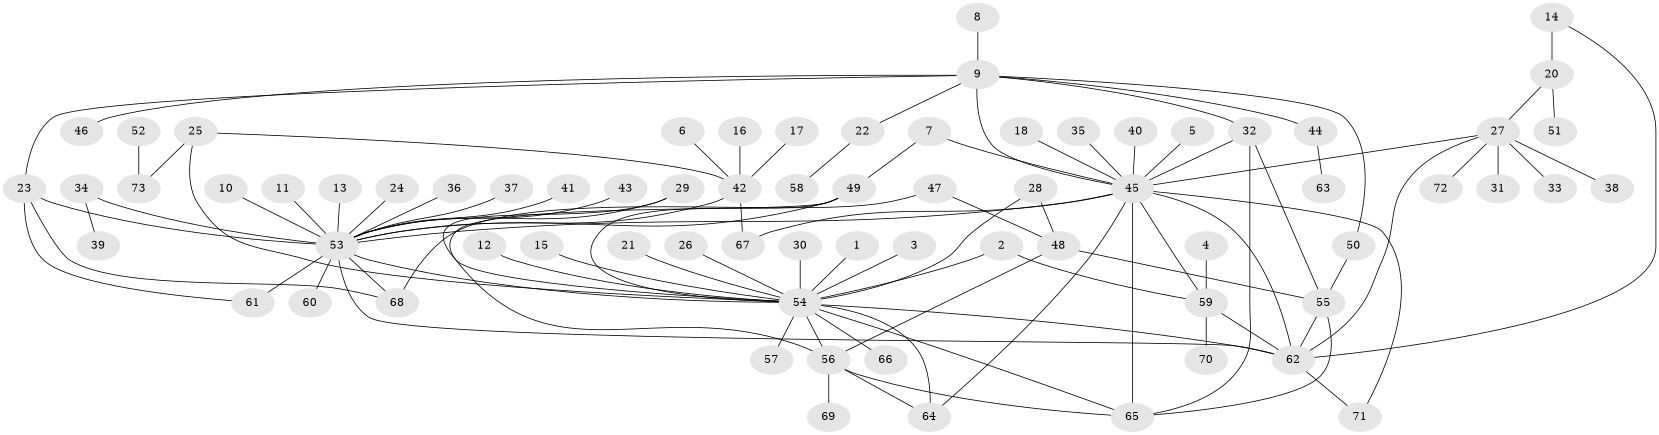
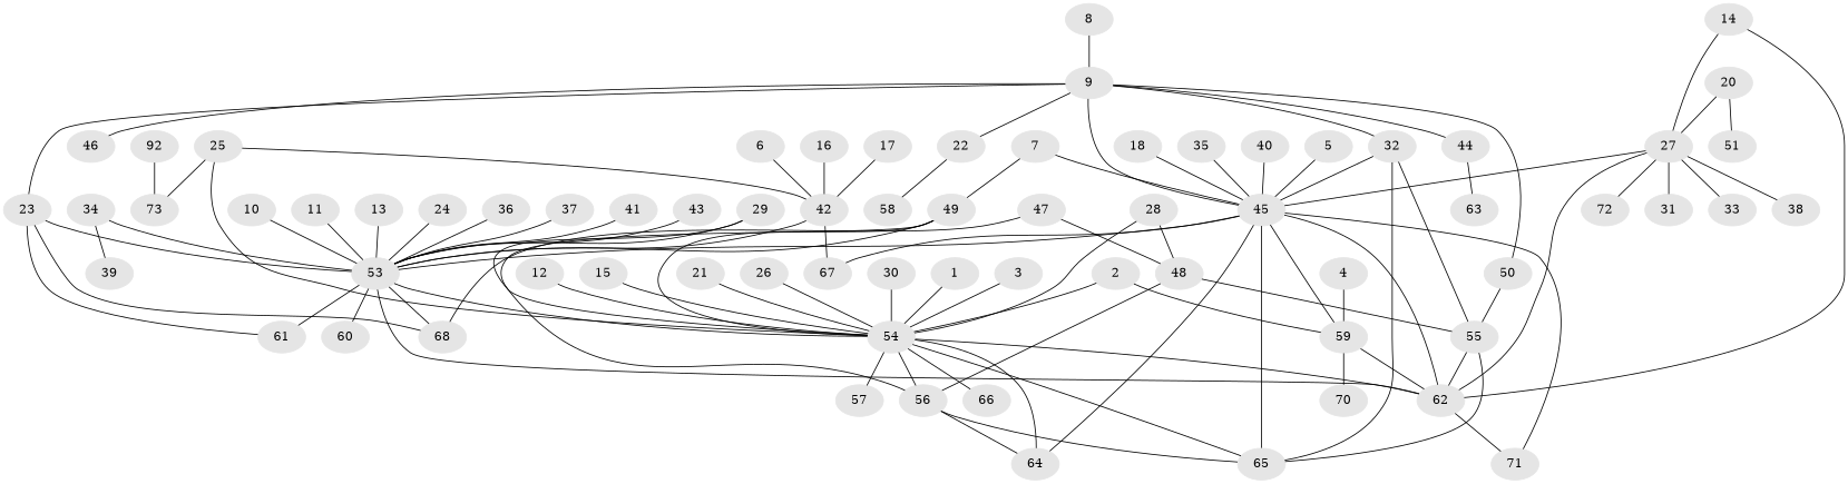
  graph {
    node [color=gray90 style=filled]
    edge [weight=1.0]
    1
    54
    62
    65
    64
    56
    57
    66
    2
    59
    55
    70
    3
    4
    5
    45
    53
    67
    71
    6
    42
    7
    49
    8
    9
    22
    23
    32
    44
    46
    50
    58
    61
    68
    63
    10
    60
    11
    12
    13
    14
    27
    31
    33
    38
    72
    15
    16
    17
    18
    29
    20
    51
    21
    24
    25
    73
    26
    28
    48
    30
    34
    39
    35
    36
    37
    40
    41
    43
    47
-   69
-   52
+   52 [label=92]
    1 -- 54
    54 -- 62
    54 -- 65
    54 -- 64
    54 -- 56
    54 -- 57
    54 -- 66
    62 -- 71
    56 -- 65
    56 -- 64
-   56 -- 69
    2 -- 54
    2 -- 59
    59 -- 62 [weight=2.0]
    59 -- 70
    55 -- 62
    55 -- 65
    3 -- 54
    4 -- 59
    5 -- 45
    45 -- 62
    45 -- 65
    45 -- 64
    45 -- 59
    45 -- 53
    45 -- 67
    45 -- 71
    53 -- 54
    53 -- 62
    53 -- 61 [weight=2.0]
    53 -- 68
    53 -- 60
    6 -- 42
    42 -- 53
    42 -- 67
    7 -- 45
    7 -- 49
    49 -- 54
    49 -- 56
    49 -- 53
    8 -- 9
    9 -- 45
    9 -- 22
    9 -- 23
    9 -- 32
    9 -- 44
    9 -- 46
    9 -- 50
    22 -- 58
    23 -- 53
    23 -- 61
    23 -- 68
    32 -- 65
    32 -- 55
    32 -- 45
    44 -- 63
    50 -- 55
    10 -- 53
    11 -- 53
    12 -- 54
    13 -- 53
    14 -- 62
-   14 -- 20
+   14 -- 27
    27 -- 62
    27 -- 45
    27 -- 31
    27 -- 33
    27 -- 38
    27 -- 72
    15 -- 54
    16 -- 42
    17 -- 42
    18 -- 45
    29 -- 54
    29 -- 53
    20 -- 27
    20 -- 51
    21 -- 54
    24 -- 53
    25 -- 54
    25 -- 42
    25 -- 73
    26 -- 54
    28 -- 54
    28 -- 48
    48 -- 56
    48 -- 55
    30 -- 54
    34 -- 53
    34 -- 39
    35 -- 45
    36 -- 53
    37 -- 53
    40 -- 45
    41 -- 53
    43 -- 53
    47 -- 68
    47 -- 48
    52 -- 73
  }
